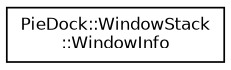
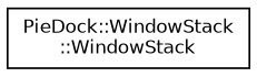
  digraph {
    rankdir=TB
-   n1 [color=black fillcolor=white fontname=Helvetica fontsize=10 height=0.2 label="PieDock::WindowStack\l::WindowInfo" shape=record style=filled width=0.4]
+   n1 [color=black fillcolor=white fontname=Helvetica fontsize=10 height=0.2 label="PieDock::WindowStack\l::WindowStack" shape=record style=filled width=0.4]
  }
